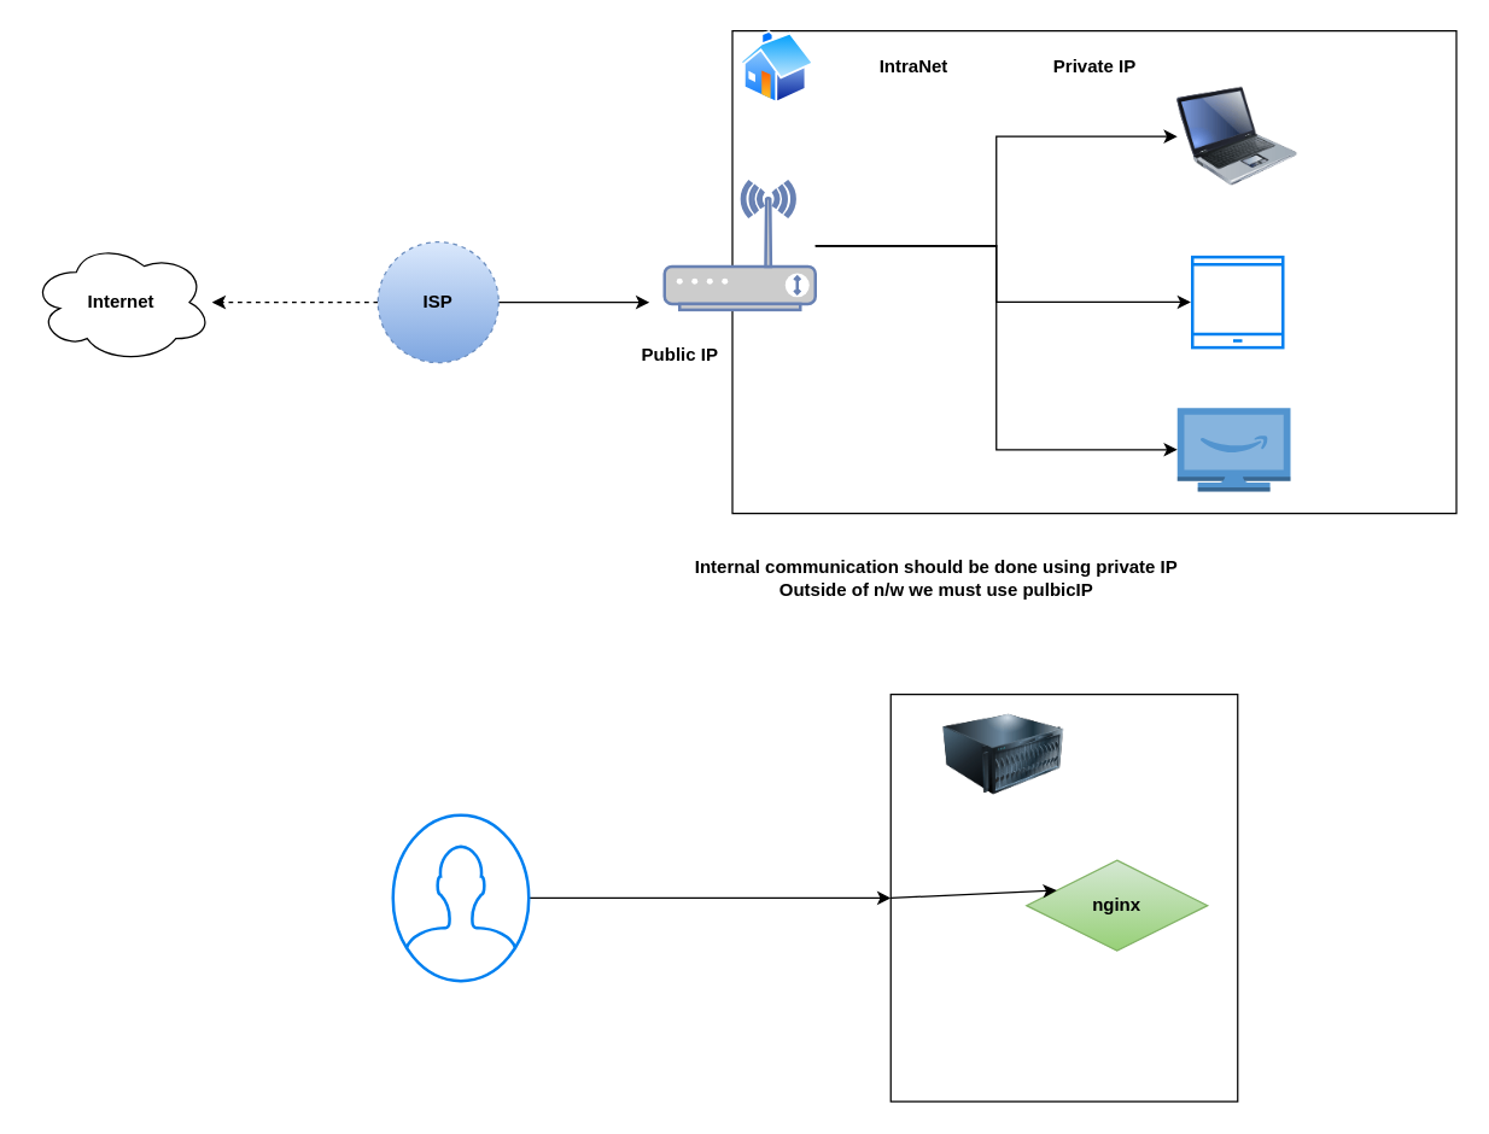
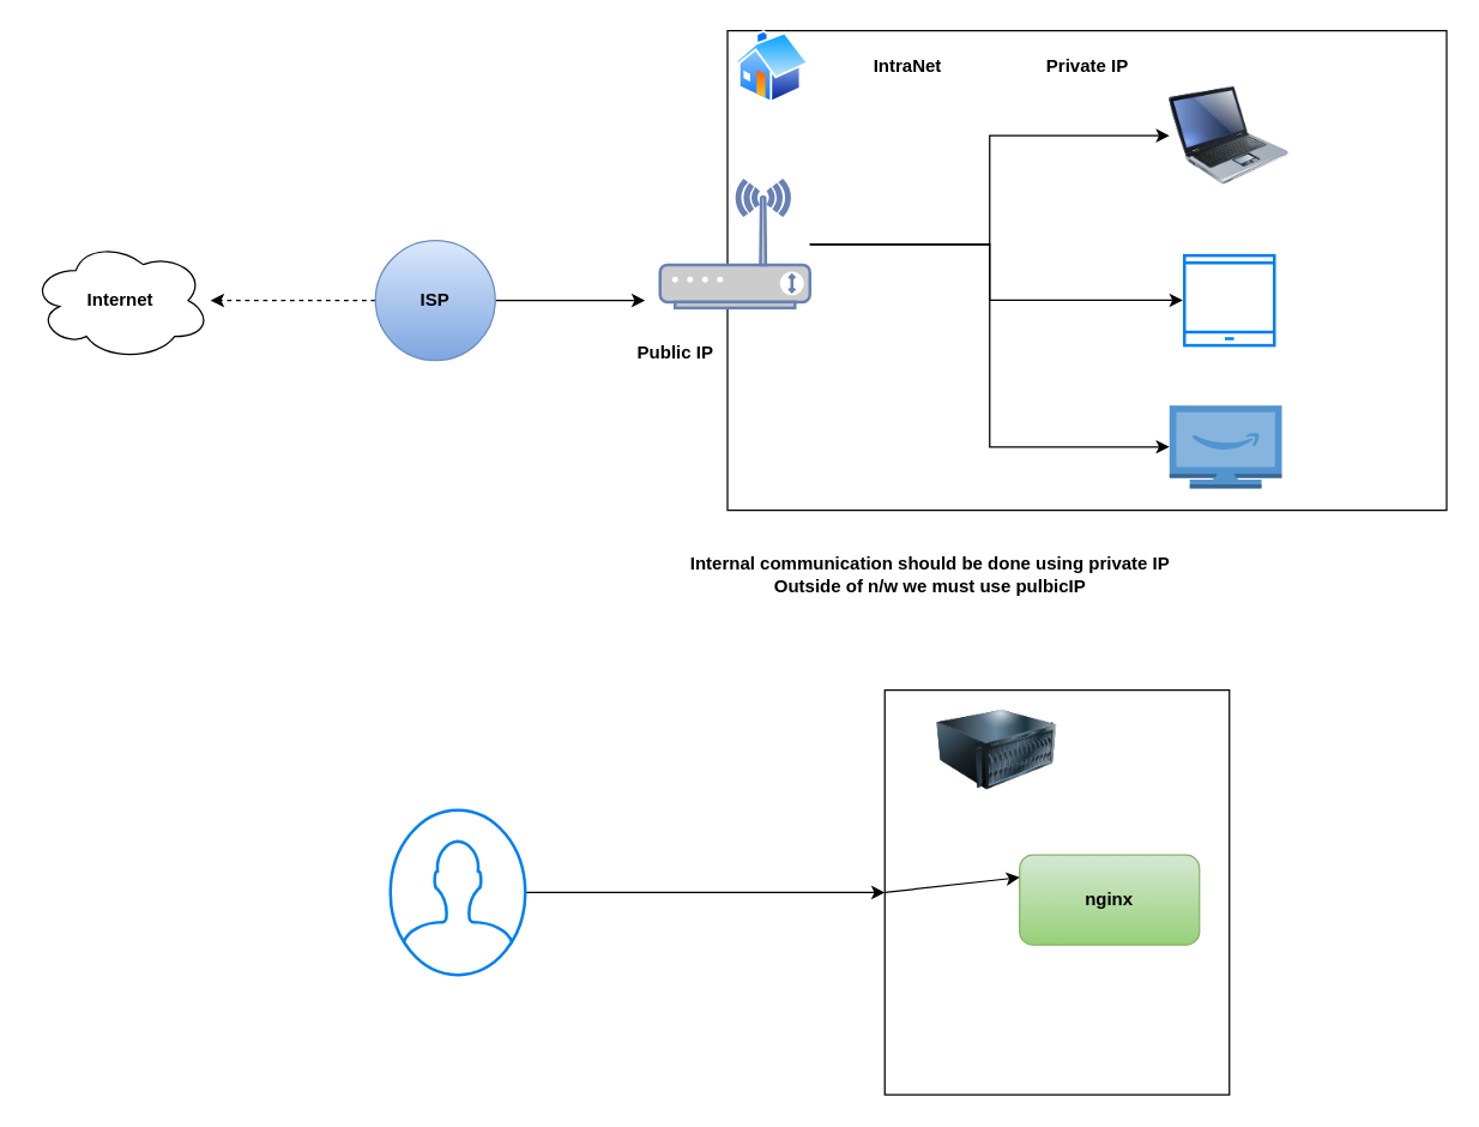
  <mxCell id="0" />
  <mxCell id="1" parent="0" />
  <mxCell id="2" value="" style="rounded=0;whiteSpace=wrap;html=1;" vertex="1" parent="1"><mxGeometry x="590" y="460" width="230" height="270" as="geometry" /></mxCell>
  <mxCell id="3" value="" style="rounded=0;whiteSpace=wrap;html=1;" vertex="1" parent="1"><mxGeometry x="485" y="20" width="480" height="320" as="geometry" /></mxCell>
  <mxCell id="4" style="edgeStyle=orthogonalEdgeStyle;rounded=0;orthogonalLoop=1;jettySize=auto;html=1;entryX=0;entryY=0.5;entryDx=0;entryDy=0;" edge="1" parent="1" source="5" target="10"><mxGeometry relative="1" as="geometry" /></mxCell>
  <mxCell id="5" value="" style="fontColor=#0066CC;verticalAlign=top;verticalLabelPosition=bottom;labelPosition=center;align=center;html=1;outlineConnect=0;fillColor=#CCCCCC;strokeColor=#6881B3;gradientColor=none;gradientDirection=north;strokeWidth=2;shape=mxgraph.networks.wireless_modem;" vertex="1" parent="1"><mxGeometry x="440" y="120" width="100" height="85" as="geometry" /></mxCell>
  <mxCell id="6" value="" style="image;aspect=fixed;perimeter=ellipsePerimeter;html=1;align=center;shadow=0;dashed=0;spacingTop=3;image=img/lib/active_directory/home.svg;" vertex="1" parent="1"><mxGeometry x="490" y="20" width="50" height="48.5" as="geometry" /></mxCell>
  <mxCell id="7" style="edgeStyle=orthogonalEdgeStyle;rounded=0;orthogonalLoop=1;jettySize=auto;html=1;" edge="1" parent="1" source="9"><mxGeometry relative="1" as="geometry"><mxPoint x="430" y="200" as="targetPoint" /></mxGeometry></mxCell>
  <mxCell id="8" style="edgeStyle=orthogonalEdgeStyle;rounded=0;orthogonalLoop=1;jettySize=auto;html=1;dashed=1;" edge="1" parent="1" source="9" target="17"><mxGeometry relative="1" as="geometry" /></mxCell>
- <mxCell id="9" value="&lt;b&gt;ISP&lt;/b&gt;" style="ellipse;whiteSpace=wrap;html=1;aspect=fixed;fillColor=#dae8fc;gradientColor=#7ea6e0;strokeColor=#6c8ebf;dashed=1;" vertex="1" parent="1"><mxGeometry x="250" y="160" width="80" height="80" as="geometry" /></mxCell>
+ <mxCell id="9" value="&lt;b&gt;ISP&lt;/b&gt;" style="ellipse;whiteSpace=wrap;html=1;aspect=fixed;fillColor=#dae8fc;gradientColor=#7ea6e0;strokeColor=#6c8ebf;" vertex="1" parent="1"><mxGeometry x="250" y="160" width="80" height="80" as="geometry" /></mxCell>
  <mxCell id="10" value="" style="image;html=1;image=img/lib/clip_art/computers/Laptop_128x128.png" vertex="1" parent="1"><mxGeometry x="780" y="50" width="80" height="80" as="geometry" /></mxCell>
  <mxCell id="11" value="" style="html=1;verticalLabelPosition=bottom;align=center;labelBackgroundColor=#ffffff;verticalAlign=top;strokeWidth=2;strokeColor=#0080F0;shadow=0;dashed=0;shape=mxgraph.ios7.icons.smartphone;" vertex="1" parent="1"><mxGeometry x="790" y="170" width="60" height="60" as="geometry" /></mxCell>
  <mxCell id="12" value="" style="outlineConnect=0;dashed=0;verticalLabelPosition=bottom;verticalAlign=top;align=center;html=1;shape=mxgraph.aws3.fire_tv;fillColor=#5294CF;gradientColor=none;" vertex="1" parent="1"><mxGeometry x="780" y="270" width="75" height="55.5" as="geometry" /></mxCell>
  <mxCell id="13" style="edgeStyle=orthogonalEdgeStyle;rounded=0;orthogonalLoop=1;jettySize=auto;html=1;entryX=-0.017;entryY=0.497;entryDx=0;entryDy=0;entryPerimeter=0;" edge="1" parent="1" source="5" target="11"><mxGeometry relative="1" as="geometry"><Array as="points"><mxPoint x="660" y="163" /><mxPoint x="660" y="200" /></Array></mxGeometry></mxCell>
  <mxCell id="14" style="edgeStyle=orthogonalEdgeStyle;rounded=0;orthogonalLoop=1;jettySize=auto;html=1;entryX=0;entryY=0.5;entryDx=0;entryDy=0;entryPerimeter=0;" edge="1" parent="1" source="5" target="12"><mxGeometry relative="1" as="geometry" /></mxCell>
  <mxCell id="15" value="&lt;b&gt;Public IP&lt;/b&gt;" style="text;html=1;align=center;verticalAlign=middle;resizable=0;points=[];autosize=1;strokeColor=none;fillColor=none;" vertex="1" parent="1"><mxGeometry x="415" y="220" width="70" height="30" as="geometry" /></mxCell>
  <mxCell id="16" value="&lt;b&gt;IntraNet&lt;/b&gt;" style="text;html=1;align=center;verticalAlign=middle;resizable=0;points=[];autosize=1;strokeColor=none;fillColor=none;" vertex="1" parent="1"><mxGeometry x="570" y="29.25" width="70" height="30" as="geometry" /></mxCell>
  <mxCell id="17" value="&lt;b&gt;Internet&lt;/b&gt;" style="ellipse;shape=cloud;whiteSpace=wrap;html=1;" vertex="1" parent="1"><mxGeometry x="20" y="160" width="120" height="80" as="geometry" /></mxCell>
  <mxCell id="18" value="&lt;b&gt;Private IP&lt;/b&gt;" style="text;html=1;align=center;verticalAlign=middle;resizable=0;points=[];autosize=1;strokeColor=none;fillColor=none;" vertex="1" parent="1"><mxGeometry x="685" y="29.25" width="80" height="30" as="geometry" /></mxCell>
  <mxCell id="19" value="&lt;b&gt;Internal communication should be done using private IP&lt;/b&gt;&lt;div&gt;&lt;b&gt;Outside of n/w we must use pulbicIP&lt;/b&gt;&lt;/div&gt;" style="text;html=1;align=center;verticalAlign=middle;resizable=0;points=[];autosize=1;strokeColor=none;fillColor=none;" vertex="1" parent="1"><mxGeometry x="450" y="363" width="340" height="40" as="geometry" /></mxCell>
  <mxCell id="20" value="" style="image;html=1;image=img/lib/clip_art/computers/Server_128x128.png" vertex="1" parent="1"><mxGeometry x="625" y="460" width="80" height="80" as="geometry" /></mxCell>
- <mxCell id="21" value="&lt;b&gt;nginx&lt;/b&gt;" style="rhombus;whiteSpace=wrap;html=1;fillColor=#d5e8d4;gradientColor=#97d077;strokeColor=#82b366;" vertex="1" parent="1"><mxGeometry x="680" y="570" width="120" height="60" as="geometry" /></mxCell>
+ <mxCell id="21" value="&lt;b&gt;nginx&lt;/b&gt;" style="rounded=1;whiteSpace=wrap;html=1;fillColor=#d5e8d4;gradientColor=#97d077;strokeColor=#82b366;" vertex="1" parent="1"><mxGeometry x="680" y="570" width="120" height="60" as="geometry" /></mxCell>
  <mxCell id="22" style="edgeStyle=orthogonalEdgeStyle;rounded=0;orthogonalLoop=1;jettySize=auto;html=1;entryX=0;entryY=0.5;entryDx=0;entryDy=0;" edge="1" parent="1" source="23" target="2"><mxGeometry relative="1" as="geometry" /></mxCell>
  <mxCell id="23" value="" style="html=1;verticalLabelPosition=bottom;align=center;labelBackgroundColor=#ffffff;verticalAlign=top;strokeWidth=2;strokeColor=#0080F0;shadow=0;dashed=0;shape=mxgraph.ios7.icons.user;" vertex="1" parent="1"><mxGeometry x="260" y="540" width="90" height="110" as="geometry" /></mxCell>
  <mxCell id="24" value="" style="endArrow=classic;html=1;rounded=0;exitX=0;exitY=0.5;exitDx=0;exitDy=0;entryX=0;entryY=0.25;entryDx=0;entryDy=0;" edge="1" parent="1" source="2" target="21"><mxGeometry width="50" height="50" relative="1" as="geometry"><mxPoint x="460" y="600" as="sourcePoint" /><mxPoint x="510" y="550" as="targetPoint" /></mxGeometry></mxCell>
